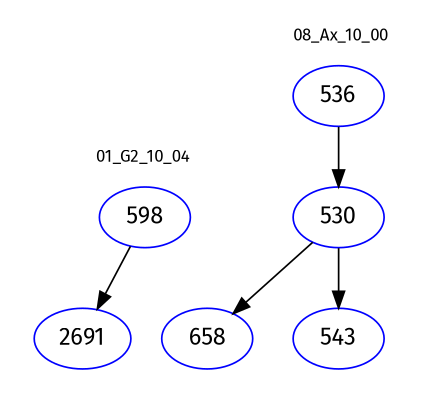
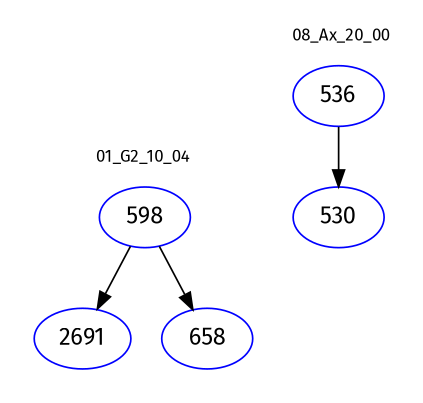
  digraph {
    fontname="Fira Sans"
    node [color=blue fontname="Fira Sans"]
    edge [color=black fontname="Fira Sans"]
    n1 [label=530]
-   n2 [label=543]
    n3 [label=536]
    n4 [label=598]
    n5 [label=2691]
    n6 [label=658]
    subgraph cluster_1 {
      color=white
      fontsize=10
-     label="08_Ax_10_00"
+     label="08_Ax_20_00"
      n1
-     n2
      n3
    }
    subgraph cluster_2 {
      color=white
      fontsize=10
      label="01_G2_10_04"
      n4
      n5
      n6
    }
-   n1 -> n2
    n3 -> n1
    n4 -> n5
-   n1 -> n6
+   n4 -> n6
  }
